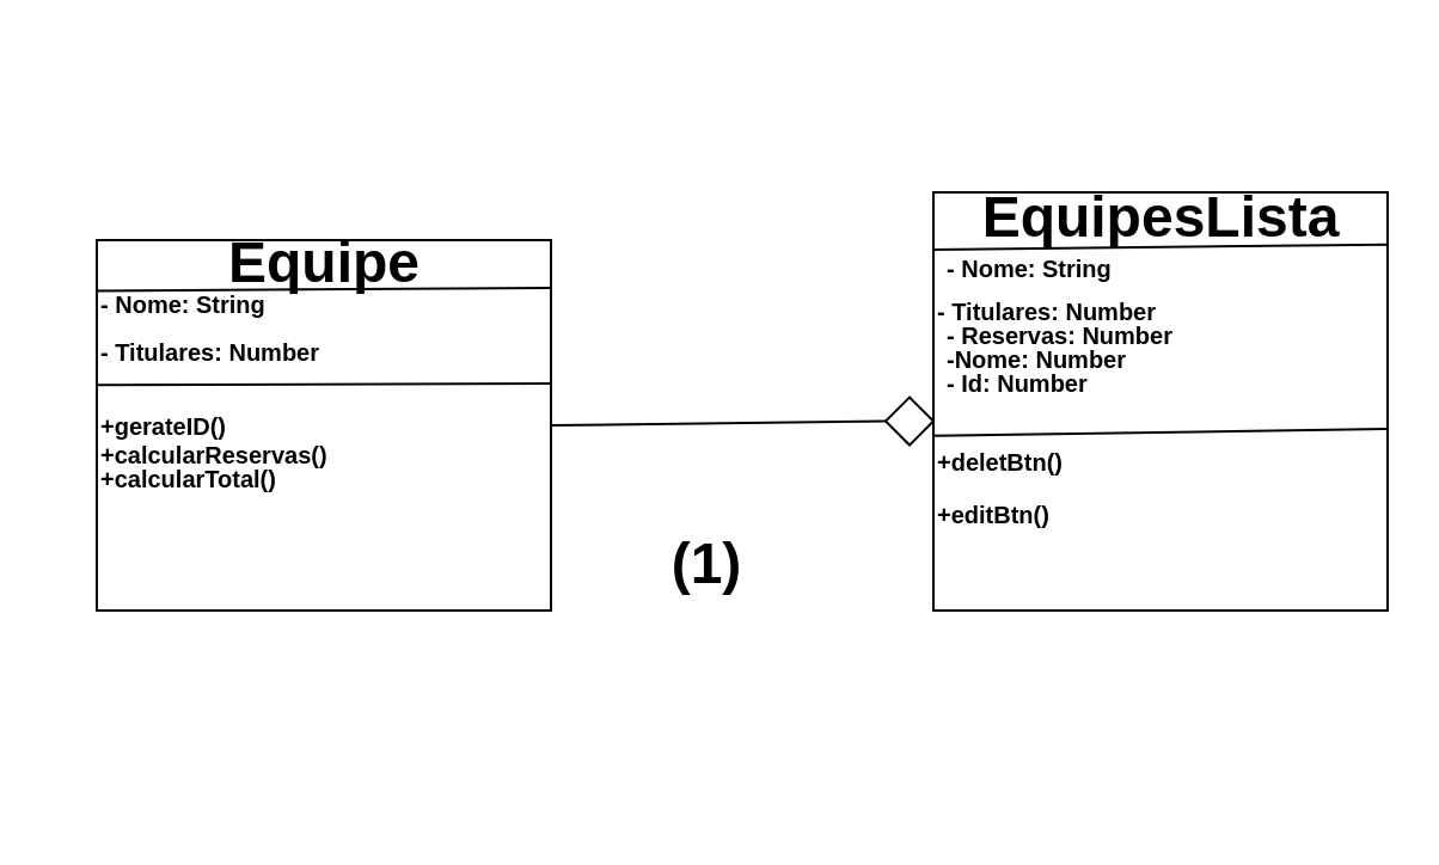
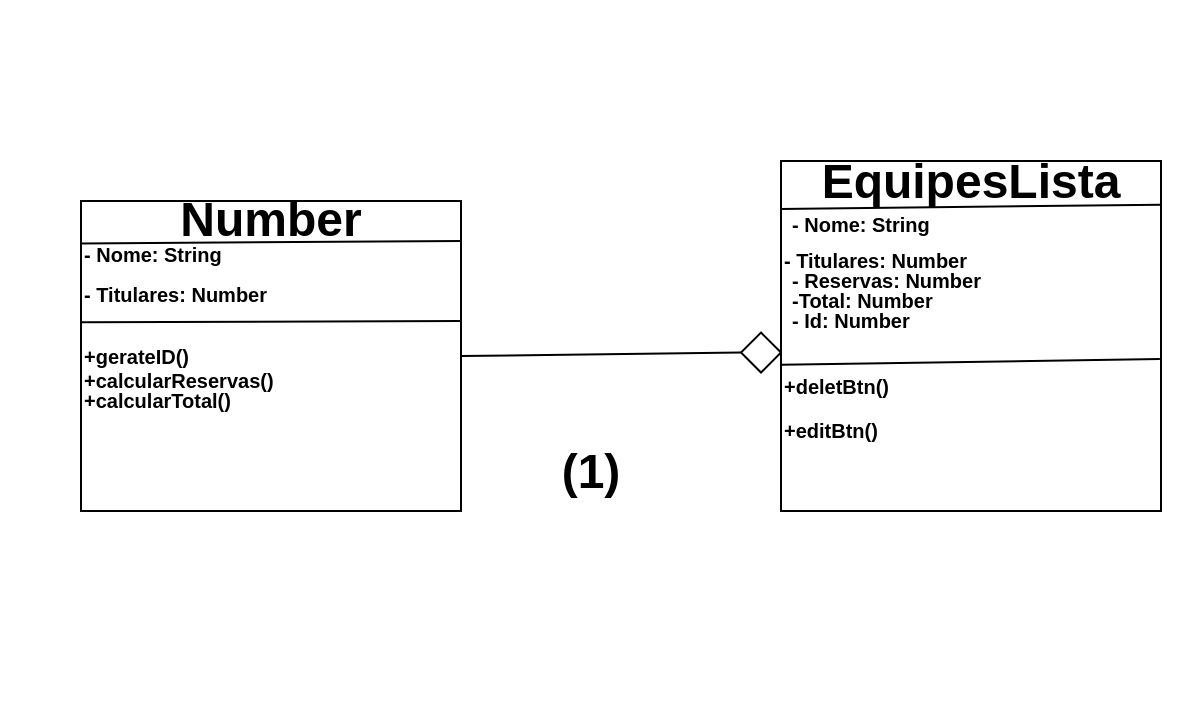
  <mxCell id="0" />
  <mxCell id="1" parent="0" />
  <mxCell id="2" value="" style="group" parent="1" vertex="1" connectable="0"><mxGeometry width="560" height="320" as="geometry" x="20" y="20" /></mxCell>
  <mxCell id="3" value="" style="group" parent="2" vertex="1" connectable="0"><mxGeometry x="20" y="80" width="190" height="160" as="geometry" /></mxCell>
  <mxCell id="4" value="" style="whiteSpace=wrap;html=1;" parent="3" vertex="1"><mxGeometry width="190" height="155.0" as="geometry" /></mxCell>
  <mxCell id="5" value="" style="endArrow=none;html=1;exitX=-0.002;exitY=0.137;exitDx=0;exitDy=0;exitPerimeter=0;" parent="3" source="4" edge="1"><mxGeometry width="50" height="50" relative="1" as="geometry"><mxPoint x="170" y="25.0" as="sourcePoint" /><mxPoint x="190" y="20.0" as="targetPoint" /></mxGeometry></mxCell>
- <mxCell id="6" value="Equipe" style="text;strokeColor=none;fillColor=none;html=1;fontSize=24;fontStyle=1;verticalAlign=middle;align=center;" parent="3" vertex="1"><mxGeometry x="45" width="100" height="20.0" as="geometry" /></mxCell>
+ <mxCell id="6" value="Number" style="text;strokeColor=none;fillColor=none;html=1;fontSize=24;fontStyle=1;verticalAlign=middle;align=center;" parent="3" vertex="1"><mxGeometry x="45" width="100" height="20.0" as="geometry" /></mxCell>
  <mxCell id="7" value="- Nome: String" style="text;strokeColor=none;fillColor=none;html=1;fontSize=10;fontStyle=1;verticalAlign=middle;align=left;" parent="3" vertex="1"><mxGeometry y="17.068" width="80" height="20.0" as="geometry" /></mxCell>
  <mxCell id="8" value="- Titulares: Number" style="text;strokeColor=none;fillColor=none;html=1;fontSize=10;fontStyle=1;verticalAlign=middle;align=left;" parent="3" vertex="1"><mxGeometry y="37.069" width="80" height="20.0" as="geometry" /></mxCell>
  <mxCell id="9" value="" style="endArrow=none;html=1;fontSize=10;exitX=0.002;exitY=0.391;exitDx=0;exitDy=0;exitPerimeter=0;" parent="3" edge="1" source="4"><mxGeometry width="50" height="50" relative="1" as="geometry"><mxPoint y="123.733" as="sourcePoint" /><mxPoint x="190" y="60" as="targetPoint" /></mxGeometry></mxCell>
  <mxCell id="10" value="+calcularTotal()" style="text;strokeColor=none;fillColor=none;html=1;fontSize=10;fontStyle=1;verticalAlign=middle;align=left;" parent="3" vertex="1"><mxGeometry y="89.997" width="80" height="20.0" as="geometry" /></mxCell>
  <mxCell id="11" value="+calcularReservas()" style="text;strokeColor=none;fillColor=none;html=1;fontSize=10;fontStyle=1;verticalAlign=middle;align=left;" parent="3" vertex="1"><mxGeometry y="79.999" width="80" height="20.0" as="geometry" /></mxCell>
  <mxCell id="12" value="+gerateID()" style="text;strokeColor=none;fillColor=none;html=1;fontSize=10;fontStyle=1;verticalAlign=middle;align=left;" parent="3" vertex="1"><mxGeometry y="67.505" width="80" height="20.0" as="geometry" /></mxCell>
  <mxCell id="13" value="" style="endArrow=none;html=1;fontSize=10;exitX=1;exitY=0.5;exitDx=0;exitDy=0;entryX=0;entryY=0.5;entryDx=0;entryDy=0;" parent="2" source="4" target="14" edge="1"><mxGeometry width="50" height="50" relative="1" as="geometry"><mxPoint x="190" y="155" as="sourcePoint" /><mxPoint x="370" y="155.781" as="targetPoint" /></mxGeometry></mxCell>
  <mxCell id="14" value="" style="rhombus;whiteSpace=wrap;html=1;fontSize=10;" parent="2" vertex="1"><mxGeometry x="350" y="145.78" width="20" height="20" as="geometry" /></mxCell>
  <mxCell id="15" value="(1)" style="text;strokeColor=none;fillColor=none;html=1;fontSize=24;fontStyle=1;verticalAlign=middle;align=center;" parent="2" vertex="1"><mxGeometry x="250" y="200.78" width="50" height="30" as="geometry" /></mxCell>
  <mxCell id="16" value="" style="group" vertex="1" connectable="0" parent="2"><mxGeometry x="370" y="60" width="190" height="175" as="geometry" /></mxCell>
  <mxCell id="17" value="" style="endArrow=none;html=1;fontSize=10;exitX=1;exitY=0.5;exitDx=0;exitDy=0;entryX=0;entryY=0.5;entryDx=0;entryDy=0;startArrow=none;" parent="16" source="14" edge="1"><mxGeometry width="50" height="50" relative="1" as="geometry"><mxPoint x="-70" y="150" as="sourcePoint" /><mxPoint y="95.781" as="targetPoint" /></mxGeometry></mxCell>
  <mxCell id="18" value="" style="group" parent="16" vertex="1" connectable="0"><mxGeometry width="190" height="175" as="geometry" /></mxCell>
  <mxCell id="19" value="" style="whiteSpace=wrap;html=1;" parent="18" vertex="1"><mxGeometry width="190" height="175.0" as="geometry" /></mxCell>
  <mxCell id="20" value="" style="endArrow=none;html=1;exitX=-0.002;exitY=0.137;exitDx=0;exitDy=0;exitPerimeter=0;" parent="18" source="19" edge="1"><mxGeometry width="50" height="50" relative="1" as="geometry"><mxPoint x="170" y="27.344" as="sourcePoint" /><mxPoint x="190" y="21.875" as="targetPoint" /></mxGeometry></mxCell>
  <mxCell id="21" value="EquipesLista" style="text;strokeColor=none;fillColor=none;html=1;fontSize=24;fontStyle=1;verticalAlign=middle;align=center;" parent="18" vertex="1"><mxGeometry x="45" width="100" height="21.875" as="geometry" /></mxCell>
  <mxCell id="22" value="+deletBtn()" style="text;strokeColor=none;fillColor=none;html=1;fontSize=10;fontStyle=1;verticalAlign=middle;align=left;" parent="18" vertex="1"><mxGeometry y="101.88" width="80" height="21.875" as="geometry" /></mxCell>
  <mxCell id="23" value="+editBtn()" style="text;strokeColor=none;fillColor=none;html=1;fontSize=10;fontStyle=1;verticalAlign=middle;align=left;" parent="18" vertex="1"><mxGeometry y="123.76" width="80" height="21.875" as="geometry" /></mxCell>
  <mxCell id="24" value="- Nome: String" style="text;strokeColor=none;fillColor=none;html=1;fontSize=10;fontStyle=1;verticalAlign=middle;align=left;" vertex="1" parent="18"><mxGeometry x="4" y="21.878" width="80" height="20.0" as="geometry" /></mxCell>
  <mxCell id="25" value="- Titulares: Number" style="text;strokeColor=none;fillColor=none;html=1;fontSize=10;fontStyle=1;verticalAlign=middle;align=left;" vertex="1" parent="18"><mxGeometry y="39.999" width="80" height="20.0" as="geometry" /></mxCell>
  <mxCell id="26" value="- Reservas: Number" style="text;strokeColor=none;fillColor=none;html=1;fontSize=10;fontStyle=1;verticalAlign=middle;align=left;" vertex="1" parent="18"><mxGeometry x="4" y="49.999" width="80" height="20.0" as="geometry" /></mxCell>
  <mxCell id="27" value="- Id: Number" style="text;strokeColor=none;fillColor=none;html=1;fontSize=10;fontStyle=1;verticalAlign=middle;align=left;" vertex="1" parent="18"><mxGeometry x="4" y="69.999" width="80" height="20.0" as="geometry" /></mxCell>
  <mxCell id="28" value="" style="endArrow=none;html=1;fontSize=10;exitX=0;exitY=0;exitDx=0;exitDy=0;entryX=0.997;entryY=0.566;entryDx=0;entryDy=0;entryPerimeter=0;" parent="18" source="22" target="19" edge="1"><mxGeometry width="50" height="50" relative="1" as="geometry"><mxPoint x="30" y="150" as="sourcePoint" /><mxPoint x="80" y="100" as="targetPoint" /></mxGeometry></mxCell>
- <mxCell id="29" value="-Nome: Number" style="text;strokeColor=none;fillColor=none;html=1;fontSize=10;fontStyle=1;verticalAlign=middle;align=left;" vertex="1" parent="18"><mxGeometry x="4" y="59.999" width="80" height="20.0" as="geometry" /></mxCell>
+ <mxCell id="29" value="-Total: Number" style="text;strokeColor=none;fillColor=none;html=1;fontSize=10;fontStyle=1;verticalAlign=middle;align=left;" vertex="1" parent="18"><mxGeometry x="4" y="59.999" width="80" height="20.0" as="geometry" /></mxCell>
